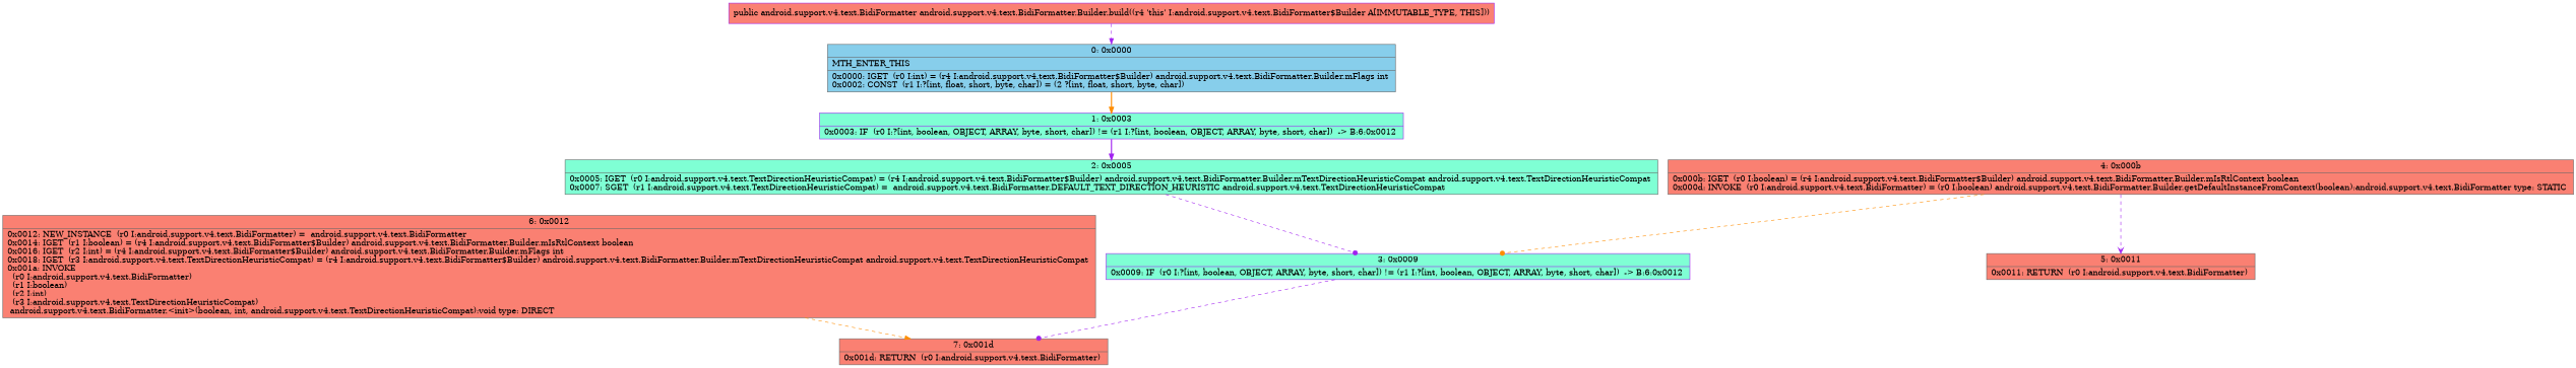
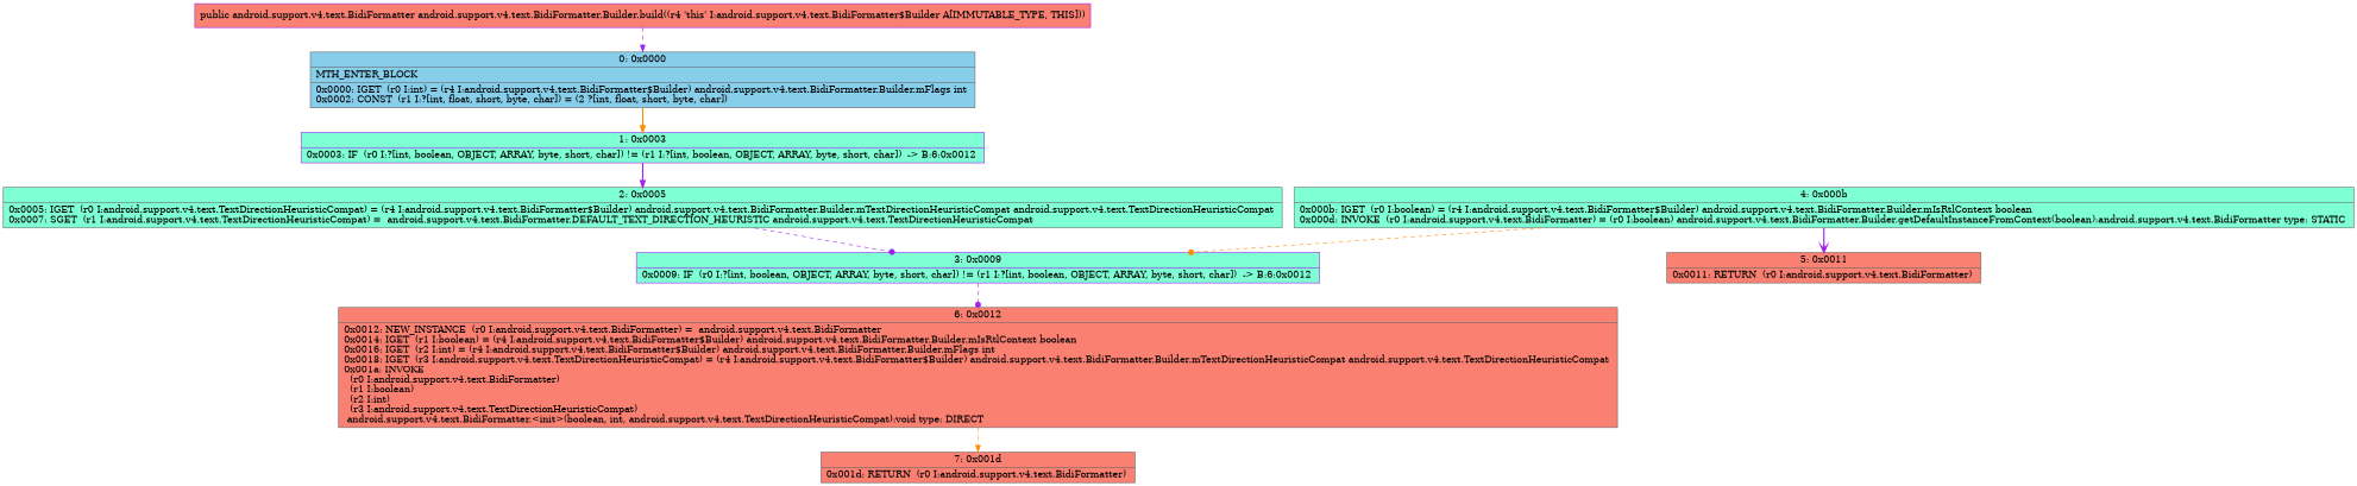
  digraph {
    node [color=gray40 fillcolor=aquamarine shape=record style=filled]
    edge [arrowhead=normal color=purple style=dashed]
-   n1 [fillcolor=skyblue label="{0\:\ 0x0000|MTH_ENTER_THIS\l|0x0000: IGET  (r0 I:int) = (r4 I:android.support.v4.text.BidiFormatter$Builder) android.support.v4.text.BidiFormatter.Builder.mFlags int \l0x0002: CONST  (r1 I:?[int, float, short, byte, char]) = (2 ?[int, float, short, byte, char]) \l}"]
+   n1 [fillcolor=skyblue label="{0\:\ 0x0000|MTH_ENTER_BLOCK\l|0x0000: IGET  (r0 I:int) = (r4 I:android.support.v4.text.BidiFormatter$Builder) android.support.v4.text.BidiFormatter.Builder.mFlags int \l0x0002: CONST  (r1 I:?[int, float, short, byte, char]) = (2 ?[int, float, short, byte, char]) \l}"]
    n2 [color=purple label="{1\:\ 0x0003|0x0003: IF  (r0 I:?[int, boolean, OBJECT, ARRAY, byte, short, char]) != (r1 I:?[int, boolean, OBJECT, ARRAY, byte, short, char])  \-\> B:6:0x0012 \l}"]
    n3 [label="{2\:\ 0x0005|0x0005: IGET  (r0 I:android.support.v4.text.TextDirectionHeuristicCompat) = (r4 I:android.support.v4.text.BidiFormatter$Builder) android.support.v4.text.BidiFormatter.Builder.mTextDirectionHeuristicCompat android.support.v4.text.TextDirectionHeuristicCompat \l0x0007: SGET  (r1 I:android.support.v4.text.TextDirectionHeuristicCompat) =  android.support.v4.text.BidiFormatter.DEFAULT_TEXT_DIRECTION_HEURISTIC android.support.v4.text.TextDirectionHeuristicCompat \l}"]
    n4 [color=purple label="{3\:\ 0x0009|0x0009: IF  (r0 I:?[int, boolean, OBJECT, ARRAY, byte, short, char]) != (r1 I:?[int, boolean, OBJECT, ARRAY, byte, short, char])  \-\> B:6:0x0012 \l}"]
    n5 [fillcolor=salmon label="{6\:\ 0x0012|0x0012: NEW_INSTANCE  (r0 I:android.support.v4.text.BidiFormatter) =  android.support.v4.text.BidiFormatter \l0x0014: IGET  (r1 I:boolean) = (r4 I:android.support.v4.text.BidiFormatter$Builder) android.support.v4.text.BidiFormatter.Builder.mIsRtlContext boolean \l0x0016: IGET  (r2 I:int) = (r4 I:android.support.v4.text.BidiFormatter$Builder) android.support.v4.text.BidiFormatter.Builder.mFlags int \l0x0018: IGET  (r3 I:android.support.v4.text.TextDirectionHeuristicCompat) = (r4 I:android.support.v4.text.BidiFormatter$Builder) android.support.v4.text.BidiFormatter.Builder.mTextDirectionHeuristicCompat android.support.v4.text.TextDirectionHeuristicCompat \l0x001a: INVOKE  \l  (r0 I:android.support.v4.text.BidiFormatter)\l  (r1 I:boolean)\l  (r2 I:int)\l  (r3 I:android.support.v4.text.TextDirectionHeuristicCompat)\l android.support.v4.text.BidiFormatter.\<init\>(boolean, int, android.support.v4.text.TextDirectionHeuristicCompat):void type: DIRECT \l}"]
    n6 [fillcolor=salmon label="{7\:\ 0x001d|0x001d: RETURN  (r0 I:android.support.v4.text.BidiFormatter) \l}"]
-   n7 [fillcolor=salmon label="{4\:\ 0x000b|0x000b: IGET  (r0 I:boolean) = (r4 I:android.support.v4.text.BidiFormatter$Builder) android.support.v4.text.BidiFormatter.Builder.mIsRtlContext boolean \l0x000d: INVOKE  (r0 I:android.support.v4.text.BidiFormatter) = (r0 I:boolean) android.support.v4.text.BidiFormatter.Builder.getDefaultInstanceFromContext(boolean):android.support.v4.text.BidiFormatter type: STATIC \l}"]
+   n7 [label="{4\:\ 0x000b|0x000b: IGET  (r0 I:boolean) = (r4 I:android.support.v4.text.BidiFormatter$Builder) android.support.v4.text.BidiFormatter.Builder.mIsRtlContext boolean \l0x000d: INVOKE  (r0 I:android.support.v4.text.BidiFormatter) = (r0 I:boolean) android.support.v4.text.BidiFormatter.Builder.getDefaultInstanceFromContext(boolean):android.support.v4.text.BidiFormatter type: STATIC \l}"]
    n8 [fillcolor=salmon label="{5\:\ 0x0011|0x0011: RETURN  (r0 I:android.support.v4.text.BidiFormatter) \l}"]
    n9 [color=purple fillcolor=salmon label="{public android.support.v4.text.BidiFormatter android.support.v4.text.BidiFormatter.Builder.build((r4 'this' I:android.support.v4.text.BidiFormatter$Builder A[IMMUTABLE_TYPE, THIS])) }"]
    n1 -> n2 [color=darkorange style=bold]
    n2 -> n3 [style=bold]
    n3 -> n4 [arrowhead=dot]
-   n4 -> n6 [arrowhead=dot]
+   n4 -> n5 [arrowhead=dot]
    n5 -> n6 [color=darkorange]
    n7 -> n4 [arrowhead=dot color=darkorange]
-   n7 -> n8 [arrowhead=vee]
+   n7 -> n8 [arrowhead=vee style=bold]
    n9 -> n1
  }
